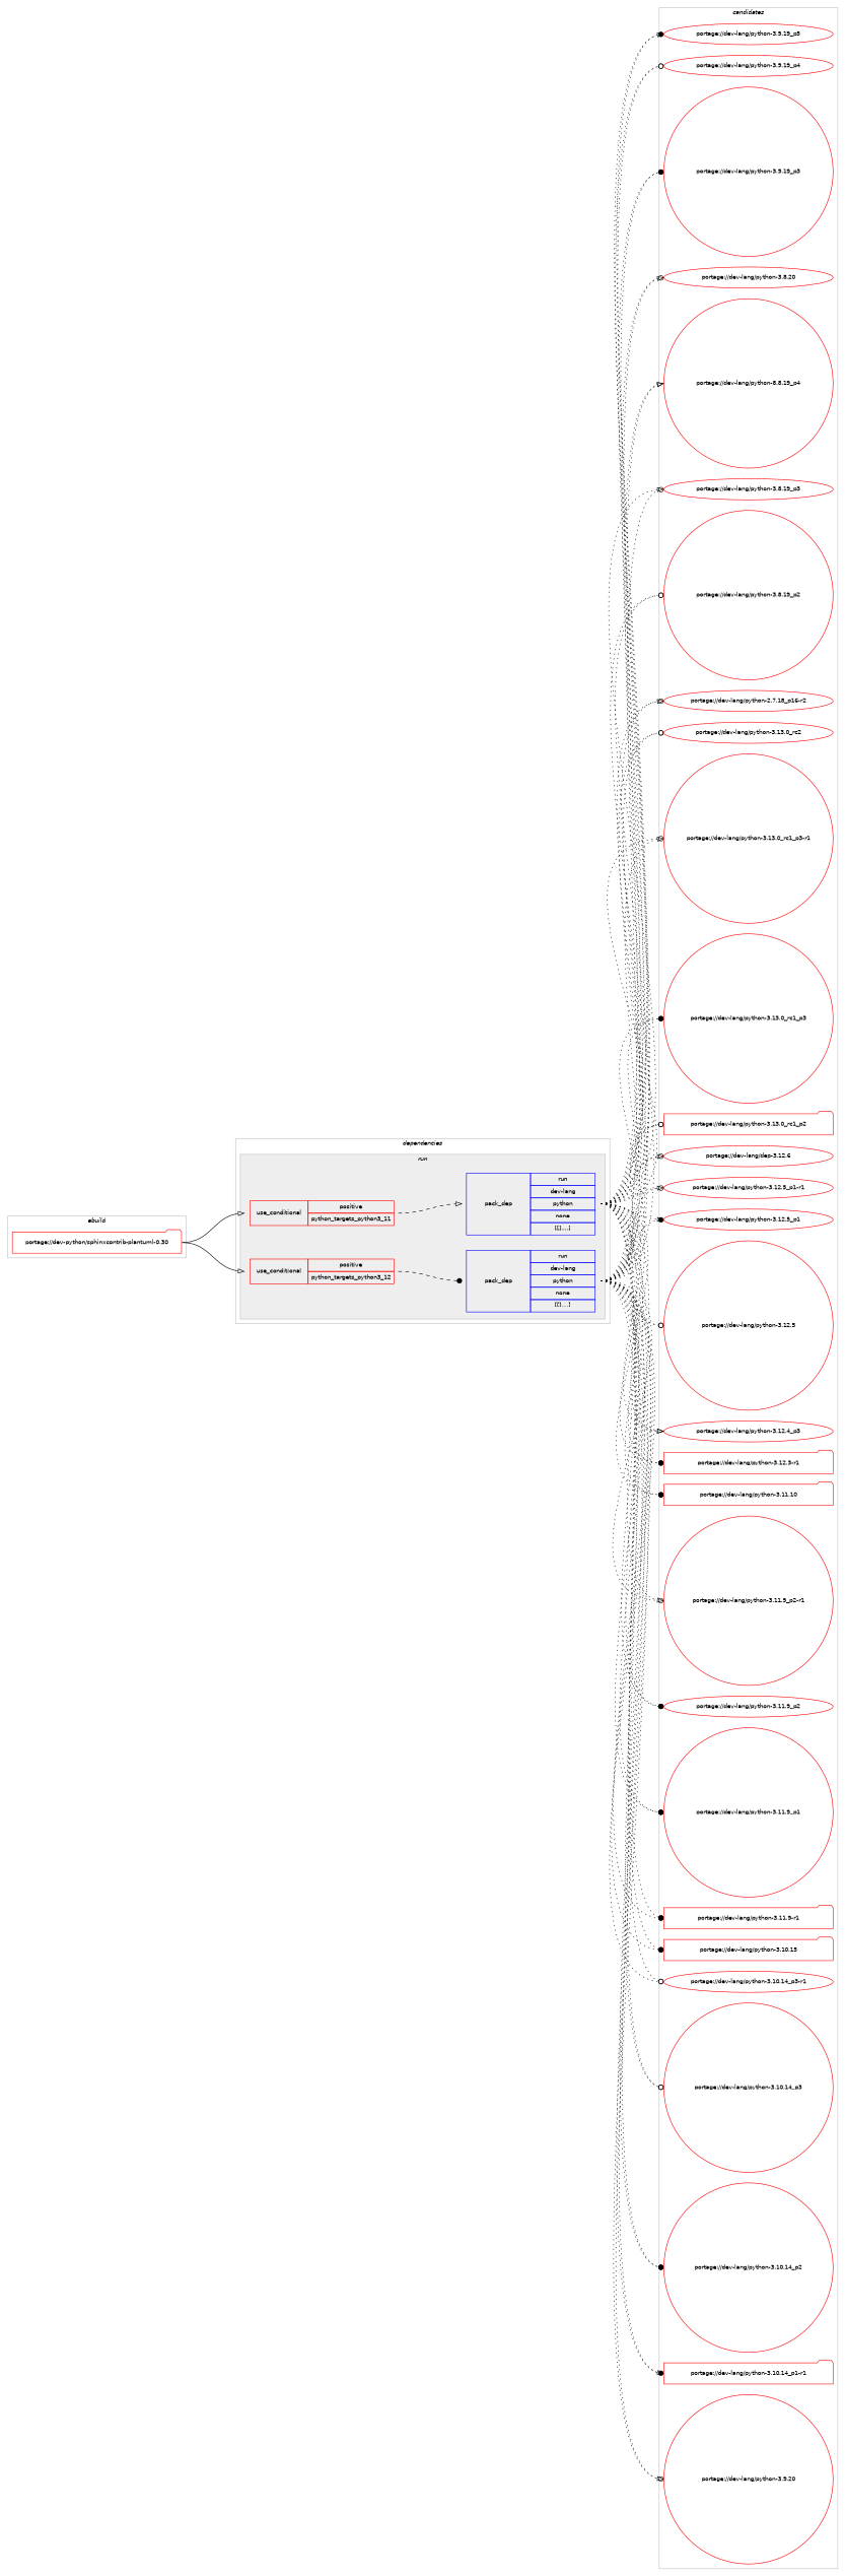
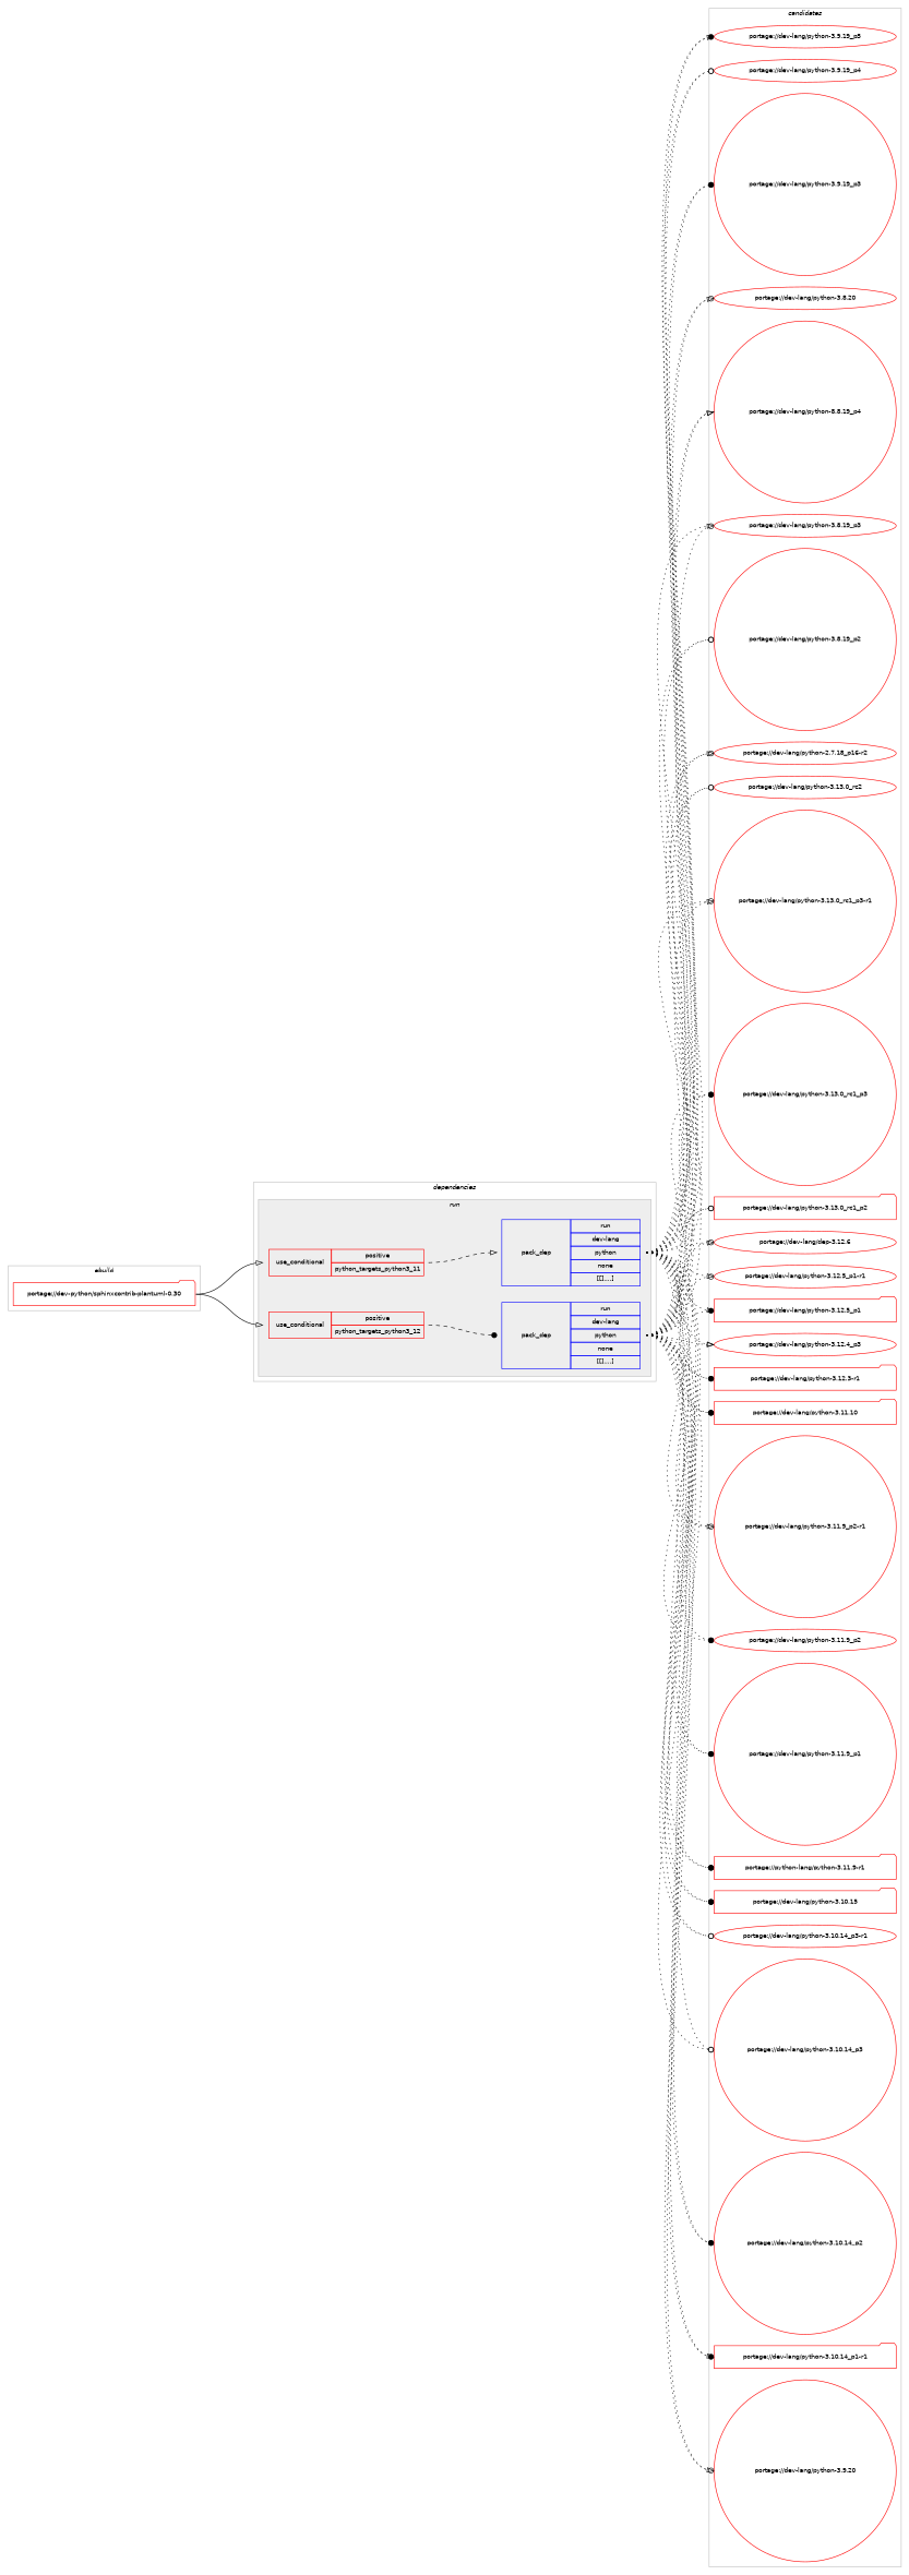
  digraph {
    compound=true
    concentrate=true
    fontname=Helvetica
    fontsize=10
    newrank=true
    rankdir=LR
    ranksep=1.5
    node [color=red fontname=Helvetica fontsize=10 shape=ellipse]
    edge [arrowhead=odot headport=w style=dotted tailport=e weight=100]
    n1 [label="portage://dev-python/sphinxcontrib-plantuml-0.30" shape=folder width=4]
    n2 [color=blue label=<<TABLE BORDER="0" CELLBORDER="1" CELLSPACING="0" CELLPADDING="4" WIDTH="220"><TR><TD ROWSPAN="6" CELLPADDING="30">pack_dep</TD></TR><TR><TD WIDTH="110">run</TD></TR><TR><TD>dev-lang</TD></TR><TR><TD>python</TD></TR><TR><TD>none</TD></TR><TR><TD>[[],,,,]</TD></TR></TABLE>> shape=none]
    n3 [label=<<TABLE BORDER="0" CELLBORDER="1" CELLSPACING="0" CELLPADDING="4"><TR><TD ROWSPAN="3" CELLPADDING="10">use_conditional</TD></TR><TR><TD>positive</TD></TR><TR><TD>python_targets_python3_11</TD></TR></TABLE>> shape=none]
    n4 [color=blue label=<<TABLE BORDER="0" CELLBORDER="1" CELLSPACING="0" CELLPADDING="4" WIDTH="220"><TR><TD ROWSPAN="6" CELLPADDING="30">pack_dep</TD></TR><TR><TD WIDTH="110">run</TD></TR><TR><TD>dev-lang</TD></TR><TR><TD>python</TD></TR><TR><TD>none</TD></TR><TR><TD>[[],,,,]</TD></TR></TABLE>> shape=none]
    n5 [label=<<TABLE BORDER="0" CELLBORDER="1" CELLSPACING="0" CELLPADDING="4"><TR><TD ROWSPAN="3" CELLPADDING="10">use_conditional</TD></TR><TR><TD>positive</TD></TR><TR><TD>python_targets_python3_12</TD></TR></TABLE>> shape=none]
    n6 [label="portage://dev-lang/python-3.13.0_rc2" width=4]
    n7 [label="portage://dev-lang/python-3.13.0_rc1_p3-r1" shape=circle width=4]
    n8 [label="portage://dev-lang/python-3.13.0_rc1_p3" shape=circle width=4]
    n9 [label="portage://dev-lang/python-3.13.0_rc1_p2" shape=folder width=4]
    n10 [label="portage://dev-lang/dep-3.12.6" width=4]
    n11 [label="portage://dev-lang/python-3.12.5_p1-r1" width=4]
-   n12 [label="portage://dev-lang/python-3.12.5_p1" width=4]
-   n13 [label="portage://dev-lang/python-3.12.5" shape=circle width=4]
+   n12 [label="portage://dev-lang/python-3.12.5_p1" shape=folder width=4]
    n14 [label="portage://dev-lang/python-3.12.4_p3" width=4]
    n15 [label="portage://dev-lang/python-3.12.3-r1" shape=folder width=4]
    n16 [label="portage://dev-lang/python-3.11.10" shape=folder width=4]
    n17 [label="portage://dev-lang/python-3.11.9_p2-r1" shape=circle width=4]
    n18 [label="portage://dev-lang/python-3.11.9_p2" width=4]
    n19 [label="portage://dev-lang/python-3.11.9_p1" shape=circle width=4]
-   n20 [label="portage://dev-lang/python-3.11.9-r1" shape=folder width=4]
+   n20 [label="portage://python-lang/python-3.11.9-r1" shape=folder width=4]
    n21 [label="portage://dev-lang/python-3.10.15" shape=folder width=4]
    n22 [label="portage://dev-lang/python-3.10.14_p3-r1" width=4]
    n23 [label="portage://dev-lang/python-3.10.14_p3" shape=circle width=4]
    n24 [label="portage://dev-lang/python-3.10.14_p2" shape=circle width=4]
    n25 [label="portage://dev-lang/python-3.10.14_p1-r1" shape=folder width=4]
    n26 [label="portage://dev-lang/python-3.9.20" shape=circle width=4]
    n27 [label="portage://dev-lang/python-3.9.19_p5" width=4]
    n28 [label="portage://dev-lang/python-3.9.19_p4" width=4]
    n29 [label="portage://dev-lang/python-3.9.19_p3" shape=circle width=4]
    n30 [label="portage://dev-lang/python-3.8.20" width=4]
    n31 [label="portage://dev-lang/python-8.8.19_p4" shape=circle width=4]
    n32 [label="portage://dev-lang/python-3.8.19_p3" width=4]
    n33 [label="portage://dev-lang/python-3.8.19_p2" shape=circle width=4]
    n34 [label="portage://dev-lang/python-2.7.18_p16-r2" width=4]
    subgraph cluster_1 {
      color=gray
      label=<<i>ebuild</i>>
      n1
    }
    subgraph cluster_2 {
      color=gray
      label=<<i>dependencies</i>>
      subgraph cluster_3 {
        color=gray
        fillcolor="#eeeeee"
        label=<<i>compile</i>>
        style=filled
      }
      subgraph cluster_4 {
        color=gray
        fillcolor="#eeeeee"
        label=<<i>compile and run</i>>
        style=filled
      }
      subgraph cluster_5 {
        color=gray
        fillcolor="#eeeeee"
        label=<<i>run</i>>
        style=filled
        subgraph sub_6 {
          color=gray
          fillcolor="#eeeeee"
          label=<<i>run</i>>
          style=filled
          n3
          subgraph sub_7 {
            color=gray
            fillcolor="#eeeeee"
            label=<<i>run</i>>
            style=filled
            n2
          }
        }
        subgraph sub_8 {
          color=gray
          fillcolor="#eeeeee"
          label=<<i>run</i>>
          style=filled
          n5
          subgraph sub_9 {
            color=gray
            fillcolor="#eeeeee"
            label=<<i>run</i>>
            style=filled
            n4
          }
        }
      }
    }
    subgraph cluster_10 {
      color=gray
      label=<<i>candidates</i>>
      rank=same
      subgraph sub_11 {
        color=black
        label=<<i>candidates</i>>
        nodesep=1
        rank=same
        n6
        n7
        n8
        n9
        n10
        n11
        n12
-       n13
        n14
        n15
        n16
        n17
        n18
        n19
        n20
        n21
        n22
        n23
        n24
        n25
        n26
        n27
        n28
        n29
        n30
        n31
        n32
        n33
        n34
      }
      subgraph sub_12 {
        color=black
        label=<<i>candidates</i>>
        nodesep=1
        rank=same
        n6
        n7
        n8
        n9
        n10
        n11
        n12
-       n13
        n14
        n15
        n16
        n17
        n18
        n19
        n20
        n21
        n22
        n23
        n24
        n25
        n26
        n27
        n28
        n29
        n30
        n31
        n32
        n33
        n34
      }
    }
    n1 -> n3 [arrowhead=onormal style=solid weight=20]
    n1 -> n5 [arrowhead=onormal style=solid weight=20]
    n2 -> n6
    n2 -> n7
    n2 -> n8 [arrowhead=dot]
    n2 -> n9
    n2 -> n10
    n2 -> n11 [arrowhead=onormal]
    n2 -> n12 [arrowhead=onormal]
-   n2 -> n13
    n2 -> n14 [arrowhead=onormal]
    n2 -> n15
    n2 -> n16 [arrowhead=dot]
    n2 -> n17 [arrowhead=onormal]
    n2 -> n18 [arrowhead=dot]
    n2 -> n19 [arrowhead=dot]
    n2 -> n20 [arrowhead=dot]
    n2 -> n21 [arrowhead=dot]
    n2 -> n22
    n2 -> n23
    n2 -> n24 [arrowhead=dot]
    n2 -> n25 [arrowhead=dot]
    n2 -> n26 [arrowhead=onormal]
    n2 -> n27 [arrowhead=dot]
    n2 -> n28
    n2 -> n29
    n2 -> n30 [arrowhead=onormal]
    n2 -> n31 [arrowhead=onormal]
    n2 -> n32 [arrowhead=onormal]
    n2 -> n33
    n2 -> n34
    n3 -> n2 [arrowhead=onormal style=dashed weight=20]
    n4 -> n6
    n4 -> n7 [arrowhead=onormal]
    n4 -> n8
    n4 -> n9
    n4 -> n10 [arrowhead=onormal]
    n4 -> n11
    n4 -> n12 [arrowhead=dot]
-   n4 -> n13
    n4 -> n14 [arrowhead=onormal]
    n4 -> n15 [arrowhead=dot]
    n4 -> n16 [arrowhead=dot]
    n4 -> n17
    n4 -> n18 [arrowhead=dot]
    n4 -> n19 [arrowhead=dot]
    n4 -> n20 [arrowhead=dot]
    n4 -> n21 [arrowhead=dot]
    n4 -> n22
    n4 -> n23
    n4 -> n24
    n4 -> n25 [arrowhead=onormal]
    n4 -> n26
    n4 -> n27 [arrowhead=onormal]
    n4 -> n28
    n4 -> n29 [arrowhead=dot]
    n4 -> n30
    n4 -> n31 [arrowhead=onormal]
    n4 -> n32
    n4 -> n33
    n4 -> n34 [arrowhead=onormal]
    n5 -> n4 [arrowhead=dot style=dashed weight=20]
  }
